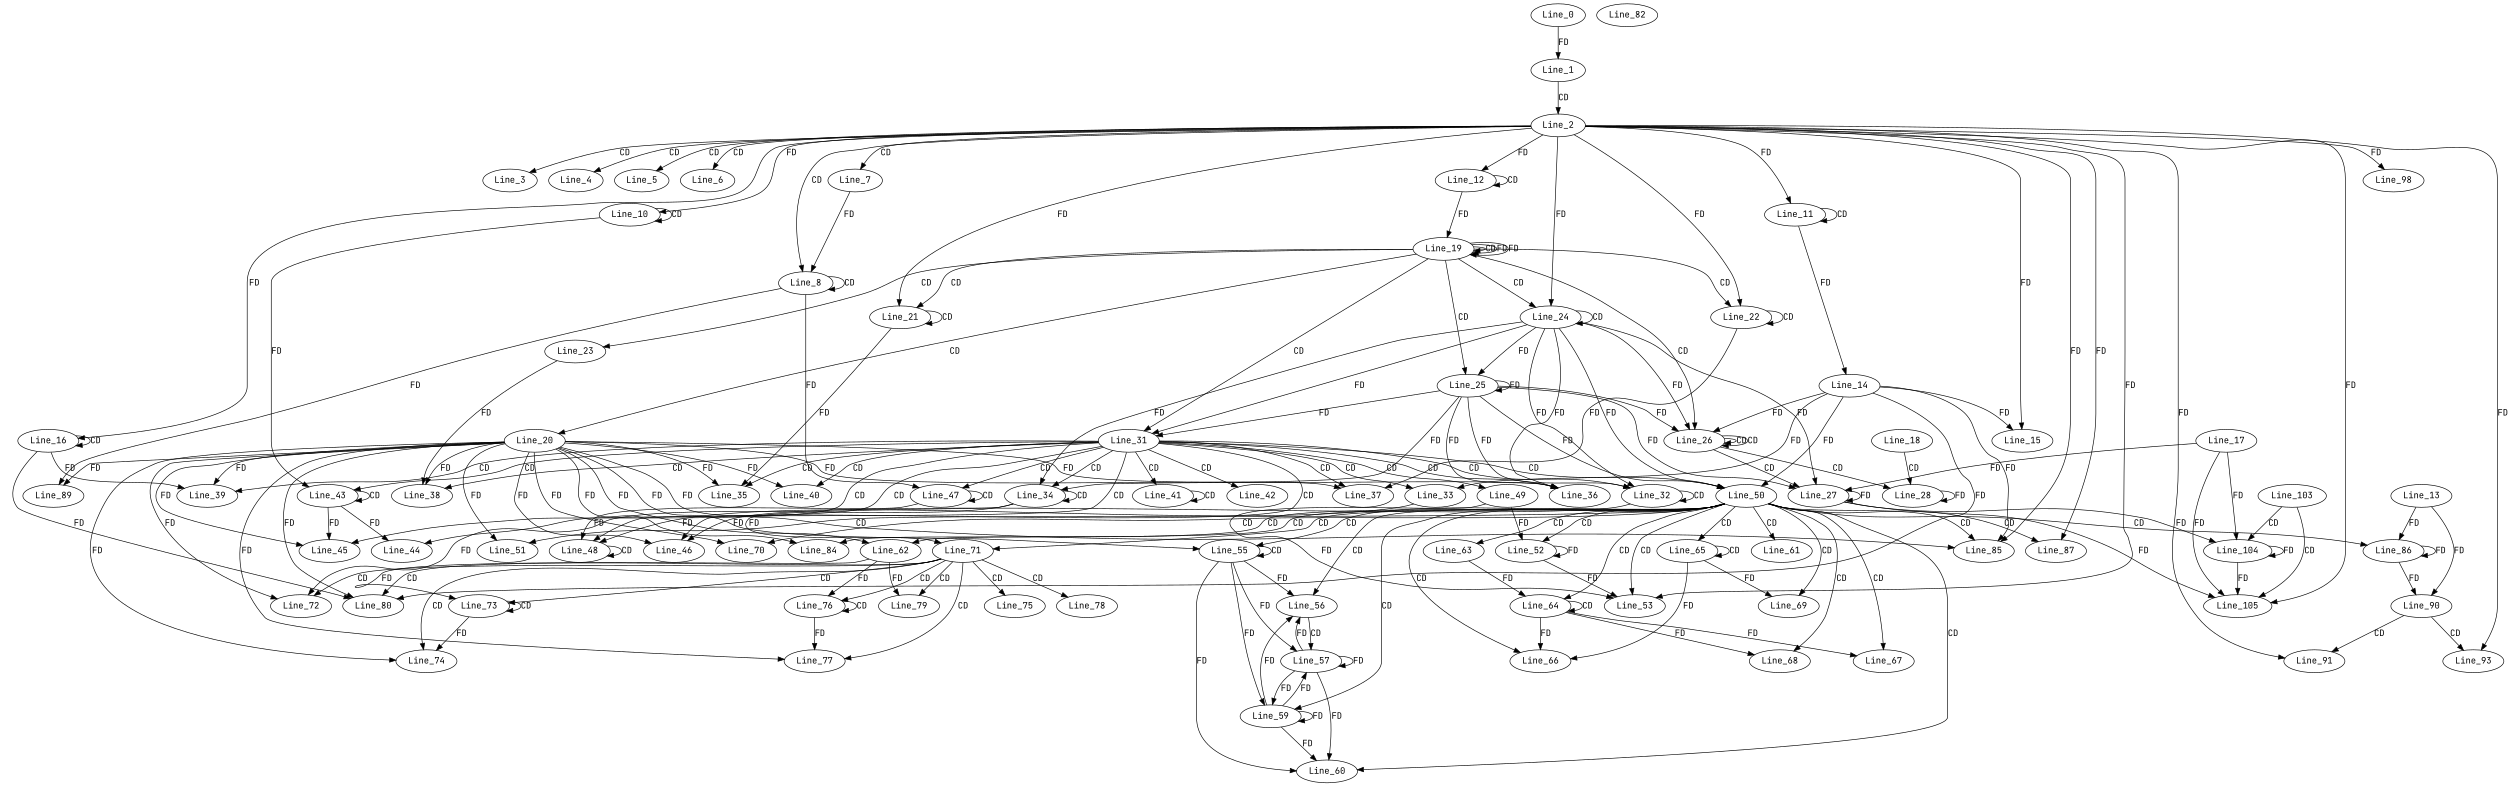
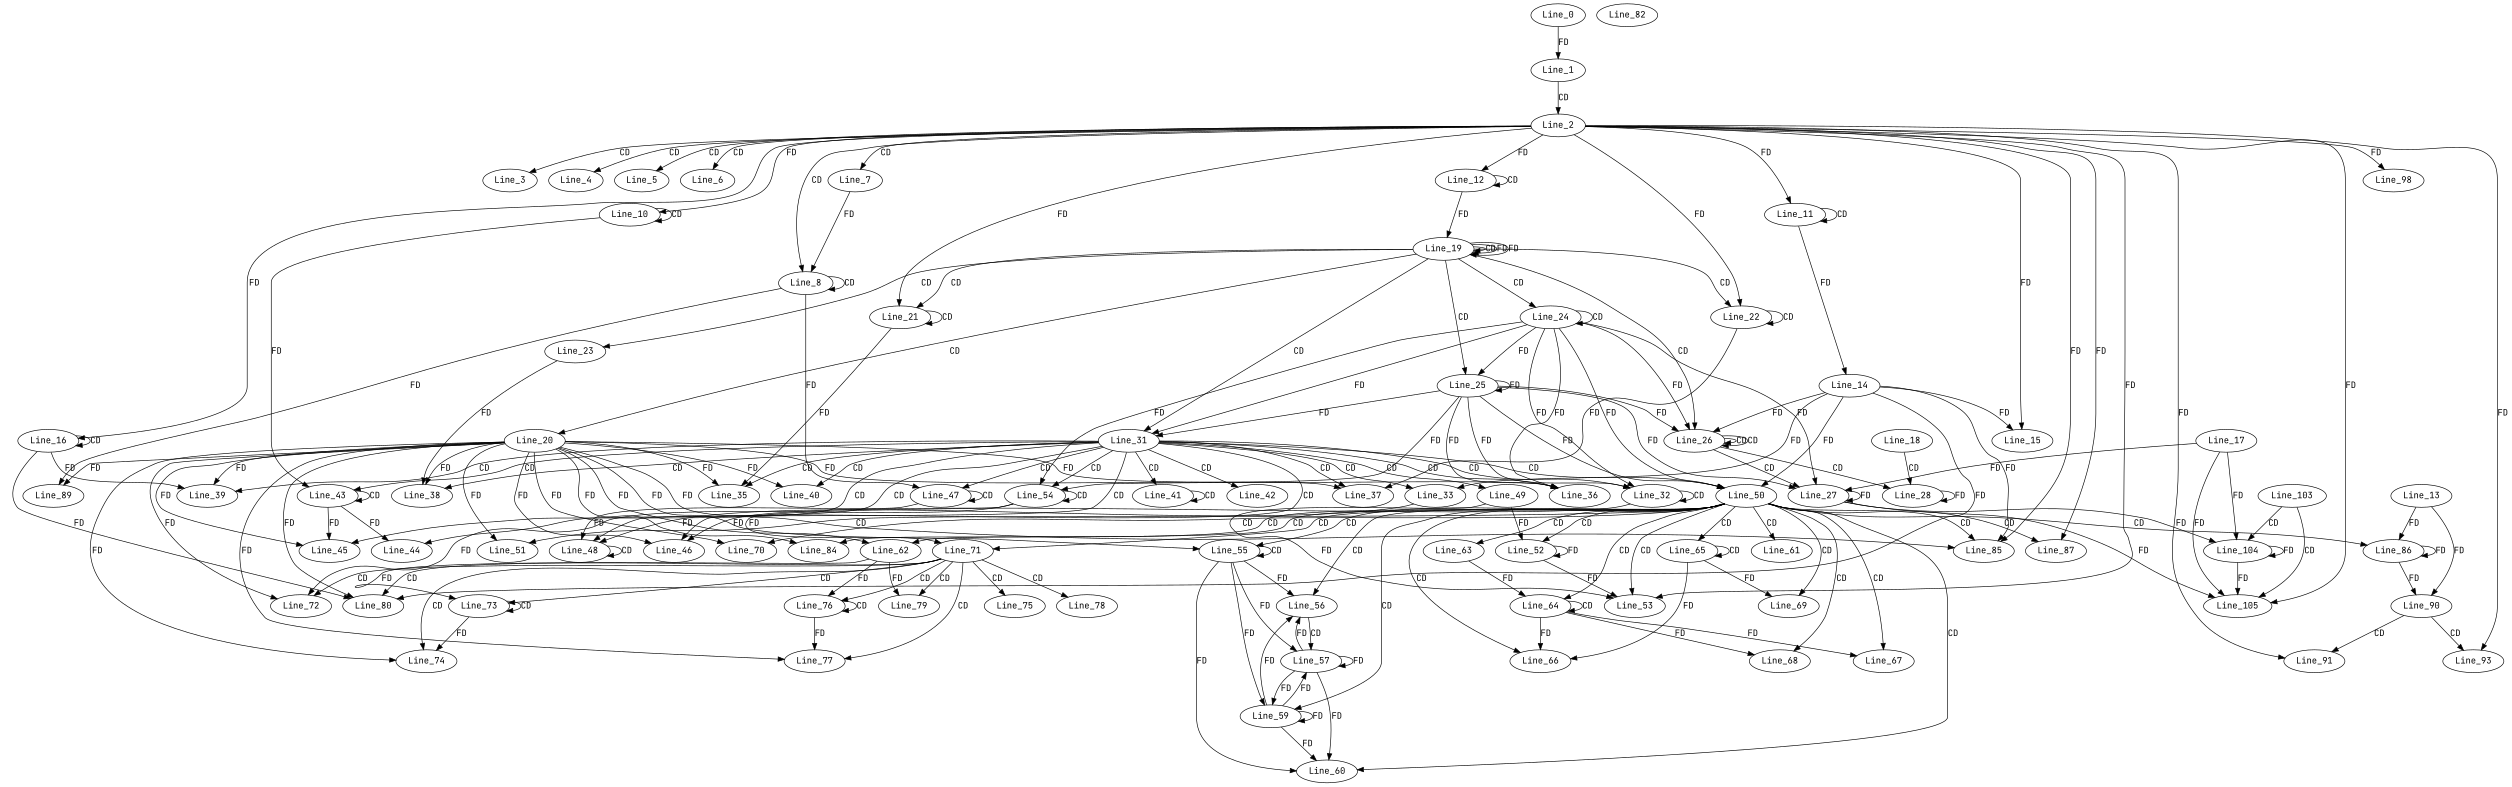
  digraph {
    fontname="JetBrains Mono"
    node [fontname="JetBrains Mono"]
    edge [fontname="JetBrains Mono"]
    Line_0
    Line_1
    Line_2
    Line_3
    Line_4
    Line_5
    Line_6
    Line_7
    Line_8
    Line_10
    Line_11
    Line_12
    Line_15
    Line_16
    Line_21
    Line_22
    Line_24
    Line_53
    Line_85
    Line_87
    Line_91
    Line_93
    n23 [label=Line_98]
    Line_105
    Line_47
    Line_89
    Line_43
    Line_14
    Line_19
    Line_80
    Line_39
    Line_35
    Line_37
    Line_26
    Line_50
    Line_25
    Line_31
    Line_36
    Line_27
    Line_32
-   Line_34
+   Line_34 [label=Line_54]
    Line_48
    Line_45
    Line_44
    Line_33
    Line_20
    Line_23
    Line_28
    Line_51
    Line_55
    Line_62
    Line_70
    Line_84
    Line_71
    Line_52
    Line_56
    Line_59
    Line_60
    Line_61
    Line_63
    Line_64
    Line_65
    Line_66
    Line_67
    Line_68
    Line_69
    Line_86
    Line_38
    Line_40
    Line_46
    Line_72
    Line_74
    Line_77
    Line_41
    Line_42
    Line_49
    Line_57
    Line_73
    Line_76
    Line_79
    Line_104
    Line_17
    Line_18
    Line_75
    Line_78
    Line_90
    Line_82
    Line_13
    Line_103
    Line_0 -> Line_1 [label=FD]
    Line_1 -> Line_2 [label=CD]
    Line_2 -> Line_3 [label=CD]
    Line_2 -> Line_4 [label=CD]
    Line_2 -> Line_5 [label=CD]
    Line_2 -> Line_6 [label=CD]
    Line_2 -> Line_7 [label=CD]
    Line_2 -> Line_8 [label=CD]
    Line_2 -> Line_10 [label=FD]
    Line_2 -> Line_11 [label=FD]
    Line_2 -> Line_12 [label=FD]
    Line_2 -> Line_15 [label=FD]
    Line_2 -> Line_16 [label=FD]
    Line_2 -> Line_21 [label=FD]
    Line_2 -> Line_22 [label=FD]
-   Line_2 -> Line_24 [label=FD]
    Line_2 -> Line_53 [label=FD]
    Line_2 -> Line_85 [label=FD]
    Line_2 -> Line_87 [label=FD]
    Line_2 -> Line_91 [label=FD]
    Line_2 -> Line_93 [label=FD]
    Line_2 -> n23 [label=FD]
    Line_2 -> Line_105 [label=FD]
    Line_7 -> Line_8 [label=FD]
    Line_8 -> Line_8 [label=CD]
    Line_8 -> Line_47 [label=FD]
    Line_8 -> Line_89 [label=FD]
    Line_10 -> Line_10 [label=CD]
    Line_10 -> Line_43 [label=FD]
    Line_11 -> Line_11 [label=CD]
    Line_11 -> Line_14 [label=FD]
    Line_12 -> Line_12 [label=CD]
    Line_12 -> Line_19 [label=FD]
    Line_16 -> Line_16 [label=CD]
    Line_16 -> Line_80 [label=FD]
    Line_16 -> Line_39 [label=FD]
    Line_21 -> Line_21 [label=CD]
    Line_21 -> Line_35 [label=FD]
    Line_22 -> Line_22 [label=CD]
    Line_22 -> Line_37 [label=FD]
    Line_24 -> Line_24 [label=CD]
    Line_24 -> Line_26 [label=FD]
    Line_24 -> Line_50 [label=FD]
    Line_24 -> Line_25 [label=FD]
    Line_24 -> Line_31 [label=FD]
    Line_24 -> Line_36 [label=FD]
    Line_24 -> Line_27 [label=FD]
    Line_24 -> Line_32 [label=FD]
    Line_24 -> Line_34 [label=FD]
    Line_47 -> Line_47 [label=CD]
    Line_47 -> Line_48 [label=FD]
    Line_43 -> Line_43 [label=CD]
    Line_43 -> Line_45 [label=FD]
    Line_43 -> Line_44 [label=FD]
    Line_14 -> Line_15 [label=FD]
    Line_14 -> Line_85 [label=FD]
    Line_14 -> Line_80 [label=FD]
    Line_14 -> Line_26 [label=FD]
    Line_14 -> Line_50 [label=FD]
    Line_14 -> Line_33 [label=FD]
    Line_19 -> Line_21 [label=CD]
    Line_19 -> Line_22 [label=CD]
    Line_19 -> Line_24 [label=CD]
    Line_19 -> Line_19 [label=CD]
    Line_19 -> Line_19 [label=FD]
    Line_19 -> Line_19 [label=FD]
    Line_19 -> Line_26 [label=CD]
    Line_19 -> Line_25 [label=CD]
    Line_19 -> Line_31 [label=CD]
    Line_19 -> Line_20 [label=CD]
    Line_19 -> Line_23 [label=CD]
    Line_26 -> Line_26 [label=CD]
    Line_26 -> Line_26 [label=CD]
    Line_26 -> Line_27 [label=CD]
    Line_26 -> Line_28 [label=CD]
    Line_50 -> Line_53 [label=CD]
    Line_50 -> Line_85 [label=CD]
    Line_50 -> Line_87 [label=CD]
    Line_50 -> Line_51 [label=CD]
    Line_50 -> Line_55 [label=CD]
    Line_50 -> Line_62 [label=CD]
    Line_50 -> Line_70 [label=CD]
    Line_50 -> Line_84 [label=CD]
    Line_50 -> Line_71 [label=CD]
    Line_50 -> Line_52 [label=CD]
    Line_50 -> Line_56 [label=CD]
    Line_50 -> Line_59 [label=CD]
    Line_50 -> Line_60 [label=CD]
    Line_50 -> Line_61 [label=CD]
    Line_50 -> Line_63 [label=CD]
    Line_50 -> Line_64 [label=CD]
    Line_50 -> Line_65 [label=CD]
    Line_50 -> Line_66 [label=CD]
    Line_50 -> Line_67 [label=CD]
    Line_50 -> Line_68 [label=CD]
    Line_50 -> Line_69 [label=CD]
    Line_50 -> Line_86 [label=CD]
    Line_25 -> Line_26 [label=FD]
    Line_25 -> Line_50 [label=FD]
    Line_25 -> Line_25 [label=FD]
    Line_25 -> Line_31 [label=FD]
    Line_25 -> Line_36 [label=FD]
    Line_25 -> Line_27 [label=FD]
    Line_25 -> Line_32 [label=FD]
    Line_25 -> Line_34 [label=FD]
    Line_31 -> Line_47 [label=CD]
    Line_31 -> Line_43 [label=CD]
    Line_31 -> Line_39 [label=CD]
    Line_31 -> Line_35 [label=CD]
    Line_31 -> Line_37 [label=CD]
    Line_31 -> Line_50 [label=CD]
    Line_31 -> Line_36 [label=CD]
    Line_31 -> Line_32 [label=CD]
    Line_31 -> Line_34 [label=CD]
    Line_31 -> Line_48 [label=CD]
    Line_31 -> Line_45 [label=CD]
    Line_31 -> Line_44 [label=CD]
    Line_31 -> Line_33 [label=CD]
    Line_31 -> Line_38 [label=CD]
    Line_31 -> Line_40 [label=CD]
    Line_31 -> Line_46 [label=CD]
    Line_31 -> Line_41 [label=CD]
    Line_31 -> Line_42 [label=CD]
    Line_31 -> Line_49 [label=CD]
    Line_27 -> Line_105 [label=FD]
    Line_27 -> Line_27 [label=FD]
    Line_27 -> Line_104 [label=FD]
    Line_32 -> Line_32 [label=CD]
    Line_32 -> Line_46 [label=FD]
    Line_34 -> Line_34 [label=CD]
    Line_34 -> Line_71 [label=FD]
    Line_34 -> Line_72 [label=FD]
    Line_48 -> Line_48 [label=CD]
    Line_33 -> Line_48 [label=FD]
    Line_20 -> Line_85 [label=FD]
    Line_20 -> Line_89 [label=FD]
    Line_20 -> Line_80 [label=FD]
    Line_20 -> Line_39 [label=FD]
    Line_20 -> Line_35 [label=FD]
    Line_20 -> Line_37 [label=FD]
    Line_20 -> Line_36 [label=FD]
    Line_20 -> Line_45 [label=FD]
    Line_20 -> Line_51 [label=FD]
    Line_20 -> Line_55 [label=FD]
    Line_20 -> Line_62 [label=FD]
    Line_20 -> Line_70 [label=FD]
    Line_20 -> Line_84 [label=FD]
    Line_20 -> Line_38 [label=FD]
    Line_20 -> Line_40 [label=FD]
    Line_20 -> Line_46 [label=FD]
    Line_20 -> Line_72 [label=FD]
    Line_20 -> Line_74 [label=FD]
    Line_20 -> Line_77 [label=FD]
    Line_23 -> Line_38 [label=FD]
    Line_28 -> Line_28 [label=FD]
    Line_55 -> Line_55 [label=CD]
    Line_55 -> Line_56 [label=FD]
    Line_55 -> Line_59 [label=FD]
    Line_55 -> Line_60 [label=FD]
    Line_55 -> Line_57 [label=FD]
    Line_62 -> Line_73 [label=FD]
    Line_62 -> Line_76 [label=FD]
    Line_62 -> Line_79 [label=FD]
    Line_71 -> Line_80 [label=CD]
    Line_71 -> Line_72 [label=CD]
    Line_71 -> Line_74 [label=CD]
    Line_71 -> Line_77 [label=CD]
    Line_71 -> Line_73 [label=CD]
    Line_71 -> Line_76 [label=CD]
    Line_71 -> Line_79 [label=CD]
    Line_71 -> Line_75 [label=CD]
    Line_71 -> Line_78 [label=CD]
    Line_52 -> Line_53 [label=FD]
    Line_52 -> Line_52 [label=FD]
    Line_56 -> Line_57 [label=CD]
    Line_59 -> Line_56 [label=FD]
    Line_59 -> Line_59 [label=FD]
    Line_59 -> Line_60 [label=FD]
    Line_59 -> Line_57 [label=FD]
    Line_63 -> Line_64 [label=FD]
    Line_64 -> Line_64 [label=CD]
    Line_64 -> Line_66 [label=FD]
    Line_64 -> Line_67 [label=FD]
    Line_64 -> Line_68 [label=FD]
    Line_65 -> Line_65 [label=CD]
    Line_65 -> Line_66 [label=FD]
    Line_65 -> Line_69 [label=FD]
    Line_86 -> Line_86 [label=FD]
    Line_86 -> Line_90 [label=FD]
    Line_41 -> Line_41 [label=CD]
    Line_49 -> Line_53 [label=FD]
    Line_49 -> Line_52 [label=FD]
    Line_57 -> Line_56 [label=FD]
    Line_57 -> Line_59 [label=FD]
    Line_57 -> Line_60 [label=FD]
    Line_57 -> Line_57 [label=FD]
    Line_73 -> Line_74 [label=FD]
    Line_73 -> Line_73 [label=CD]
    Line_76 -> Line_77 [label=FD]
    Line_76 -> Line_76 [label=CD]
    Line_104 -> Line_105 [label=FD]
    Line_104 -> Line_104 [label=FD]
    Line_17 -> Line_105 [label=FD]
    Line_17 -> Line_27 [label=FD]
    Line_17 -> Line_104 [label=FD]
    Line_18 -> Line_28 [label=CD]
    Line_90 -> Line_91 [label=CD]
    Line_90 -> Line_93 [label=CD]
    Line_13 -> Line_86 [label=FD]
    Line_13 -> Line_90 [label=FD]
    Line_103 -> Line_105 [label=CD]
    Line_103 -> Line_104 [label=CD]
  }
